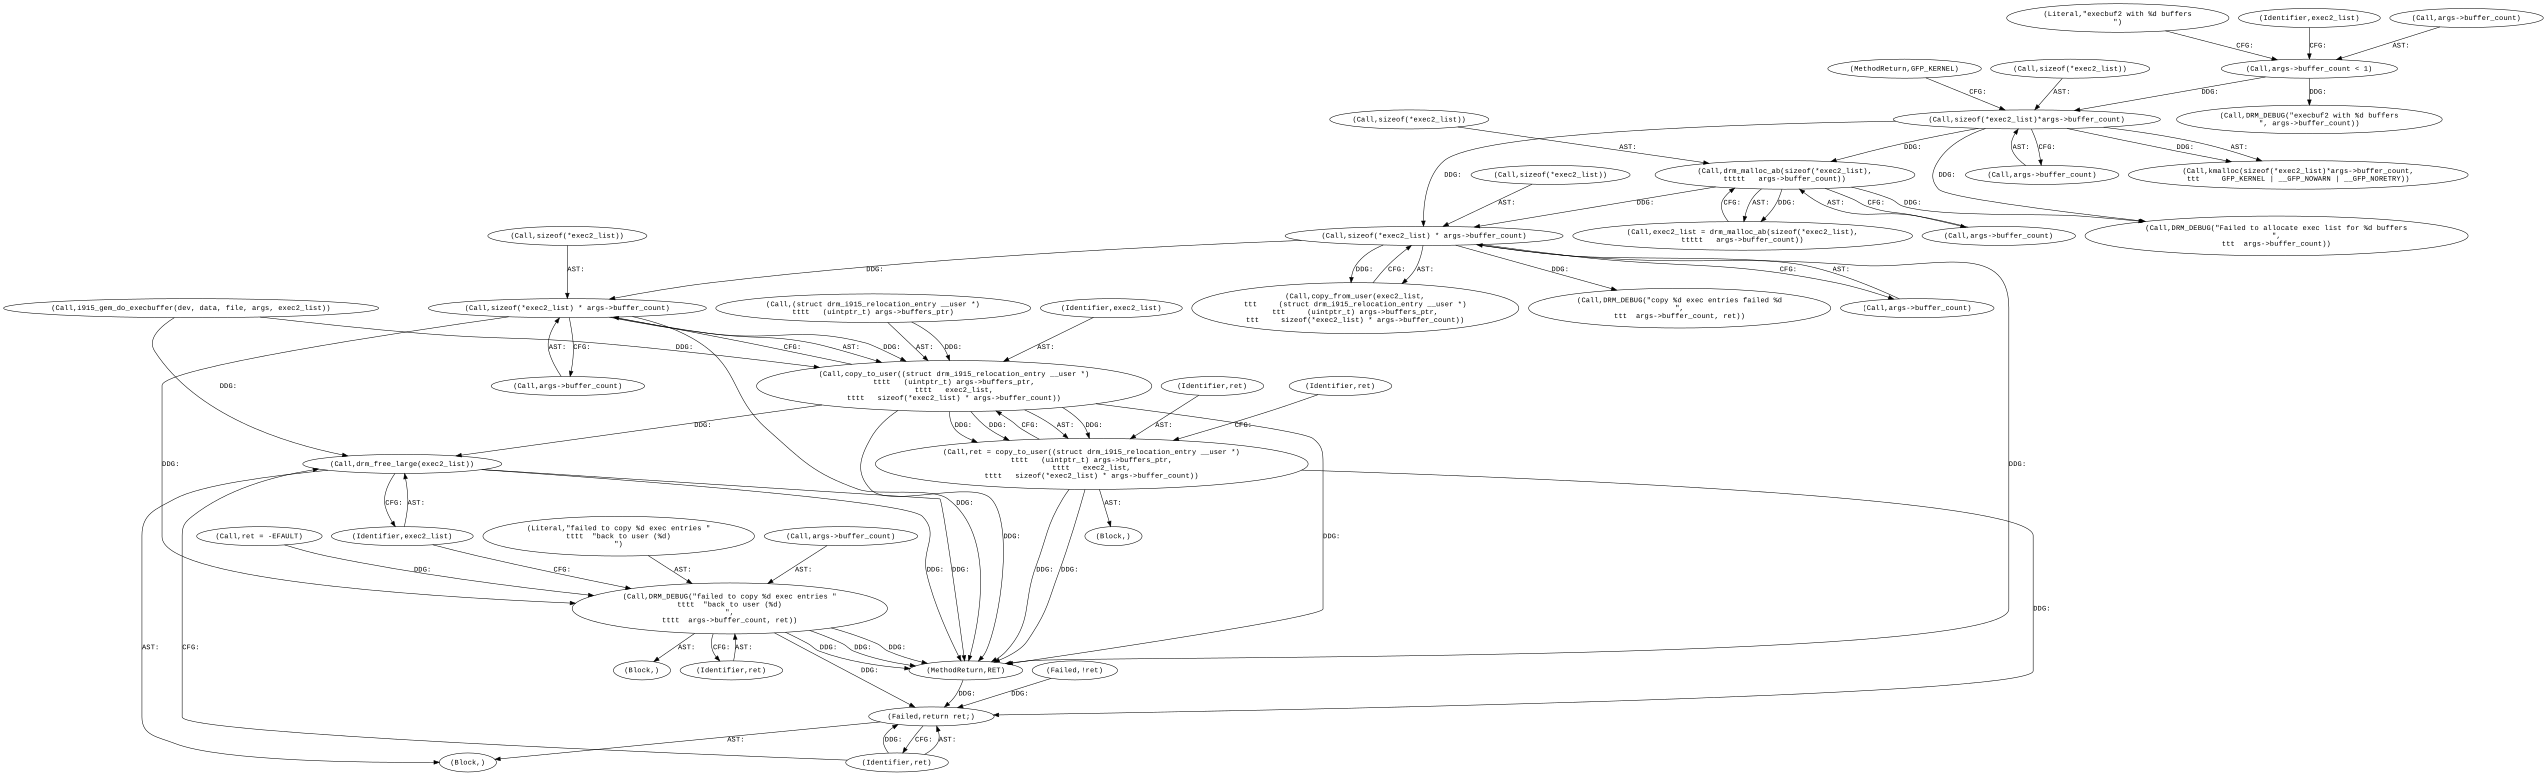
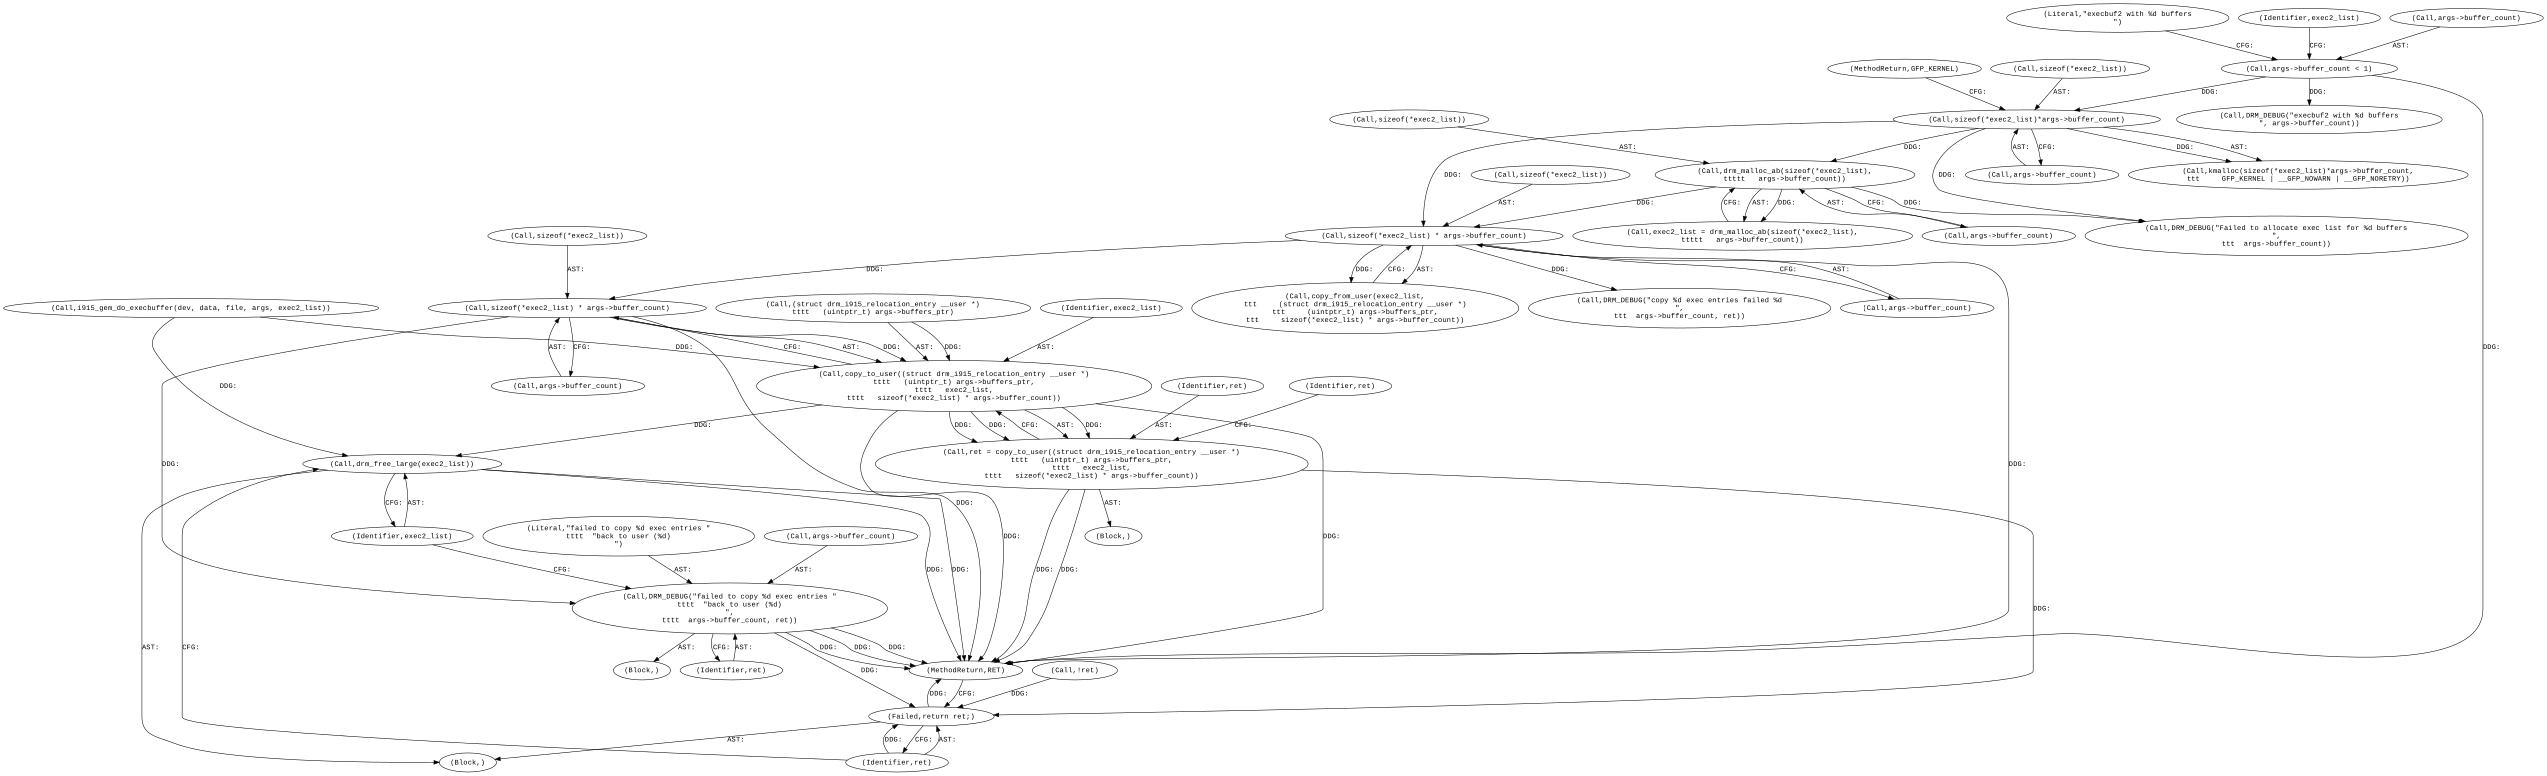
  digraph {
    fontname="Liberation Mono"
    node [fontname="Liberation Mono"]
    edge [fontname="Liberation Mono"]
    n1 [label="(Call,sizeof(*exec2_list) * args->buffer_count)"]
    n2 [label="(Call,copy_to_user((struct drm_i915_relocation_entry __user *)\n\t\t\t\t   (uintptr_t) args->buffers_ptr,\n\t\t\t\t   exec2_list,\n\t\t\t\t   sizeof(*exec2_list) * args->buffer_count))"]
    n3 [label="(Call,DRM_DEBUG(\"failed to copy %d exec entries \"\n\t\t\t\t  \"back to user (%d)\n\",\n\t\t\t\t  args->buffer_count, ret))"]
    n4 [label="(MethodReturn,RET)"]
    n5 [label="(Call,args->buffer_count)"]
    n6 [label="(Call,ret = copy_to_user((struct drm_i915_relocation_entry __user *)\n\t\t\t\t   (uintptr_t) args->buffers_ptr,\n\t\t\t\t   exec2_list,\n\t\t\t\t   sizeof(*exec2_list) * args->buffer_count))"]
    n7 [label="(Call,drm_free_large(exec2_list))"]
    n8 [label="(Failed,return ret;)"]
    n9 [label="(Block,)"]
    n10 [label="(Identifier,ret)"]
    n11 [label="(Call,sizeof(*exec2_list) * args->buffer_count)"]
    n12 [label="(Call,copy_from_user(exec2_list,\n\t\t\t     (struct drm_i915_relocation_entry __user *)\n\t\t\t     (uintptr_t) args->buffers_ptr,\n\t\t\t     sizeof(*exec2_list) * args->buffer_count))"]
    n13 [label="(Call,DRM_DEBUG(\"copy %d exec entries failed %d\n\",\n\t\t\t  args->buffer_count, ret))"]
    n14 [label="(Call,args->buffer_count)"]
    n15 [label="(Call,drm_malloc_ab(sizeof(*exec2_list),\n\t\t\t\t\t   args->buffer_count))"]
    n16 [label="(Call,args->buffer_count)"]
    n17 [label="(Call,DRM_DEBUG(\"Failed to allocate exec list for %d buffers\n\",\n\t\t\t  args->buffer_count))"]
    n18 [label="(Call,exec2_list = drm_malloc_ab(sizeof(*exec2_list),\n\t\t\t\t\t   args->buffer_count))"]
    n19 [label="(Call,sizeof(*exec2_list)*args->buffer_count)"]
    n20 [label="(Call,args->buffer_count)"]
    n21 [label="(Call,kmalloc(sizeof(*exec2_list)*args->buffer_count,\n\t\t\t     GFP_KERNEL | __GFP_NOWARN | __GFP_NORETRY))"]
    n22 [label="(Call,args->buffer_count < 1)"]
    n23 [label="(Call,DRM_DEBUG(\"execbuf2 with %d buffers\n\", args->buffer_count))"]
    n24 [label="(Block,)"]
    n25 [label="(Block,)"]
    n26 [label="(Identifier,exec2_list)"]
    n27 [label="(Identifier,ret)"]
    n28 [label="(Literal,\"execbuf2 with %d buffers\n\")"]
    n29 [label="(Identifier,exec2_list)"]
    n30 [label="(Call,sizeof(*exec2_list))"]
    n31 [label="(Literal,\"failed to copy %d exec entries \"\n\t\t\t\t  \"back to user (%d)\n\")"]
    n32 [label="(Call,args->buffer_count)"]
    n33 [label="(MethodReturn,GFP_KERNEL)"]
    n34 [label="(Call,sizeof(*exec2_list))"]
-   n35 [label="(Failed,!ret)"]
+   n35 [label="(Call,!ret)"]
    n36 [label="(Call,(struct drm_i915_relocation_entry __user *)\n\t\t\t\t   (uintptr_t) args->buffers_ptr)"]
    n37 [label="(Call,sizeof(*exec2_list))"]
    n38 [label="(Call,args->buffer_count)"]
    n39 [label="(Call,sizeof(*exec2_list))"]
    n40 [label="(Identifier,ret)"]
-   n41 [label="(Call,ret = -EFAULT)"]
    n42 [label="(Identifier,ret)"]
    n43 [label="(Call,i915_gem_do_execbuffer(dev, data, file, args, exec2_list))"]
    n44 [label="(Identifier,exec2_list)"]
    n1 -> n2 [label="AST: "]
    n1 -> n2 [label="DDG: "]
    n1 -> n3 [label="DDG: "]
    n1 -> n4 [label="DDG: "]
    n1 -> n5 [label="CFG: "]
    n2 -> n1 [label="CFG: "]
    n2 -> n4 [label="DDG: "]
    n2 -> n4 [label="DDG: "]
    n2 -> n6 [label="AST: "]
    n2 -> n6 [label="DDG: "]
    n2 -> n6 [label="DDG: "]
    n2 -> n6 [label="DDG: "]
    n2 -> n7 [label="DDG: "]
    n3 -> n4 [label="DDG: "]
    n3 -> n4 [label="DDG: "]
    n3 -> n4 [label="DDG: "]
    n3 -> n8 [label="DDG: "]
    n3 -> n9 [label="AST: "]
    n3 -> n10 [label="CFG: "]
-   n4 -> n8 [label="DDG: "]
+   n4 -> n8 [label="CFG: "]
    n5 -> n1 [label="AST: "]
    n6 -> n2 [label="CFG: "]
    n6 -> n4 [label="DDG: "]
    n6 -> n4 [label="DDG: "]
    n6 -> n8 [label="DDG: "]
    n6 -> n24 [label="AST: "]
    n7 -> n4 [label="DDG: "]
    n7 -> n4 [label="DDG: "]
    n7 -> n25 [label="AST: "]
    n7 -> n26 [label="CFG: "]
+   n8 -> n4 [label="DDG: "]
    n8 -> n25 [label="AST: "]
    n8 -> n27 [label="CFG: "]
    n10 -> n3 [label="AST: "]
    n11 -> n1 [label="DDG: "]
    n11 -> n4 [label="DDG: "]
    n11 -> n12 [label="AST: "]
    n11 -> n12 [label="DDG: "]
    n11 -> n13 [label="DDG: "]
    n11 -> n14 [label="CFG: "]
    n12 -> n11 [label="CFG: "]
    n14 -> n11 [label="AST: "]
    n15 -> n11 [label="DDG: "]
    n15 -> n16 [label="CFG: "]
    n15 -> n17 [label="DDG: "]
    n15 -> n18 [label="AST: "]
    n15 -> n18 [label="DDG: "]
    n16 -> n15 [label="AST: "]
    n18 -> n15 [label="CFG: "]
    n19 -> n11 [label="DDG: "]
    n19 -> n15 [label="DDG: "]
    n19 -> n17 [label="DDG: "]
    n19 -> n20 [label="CFG: "]
    n19 -> n21 [label="AST: "]
    n19 -> n21 [label="DDG: "]
    n20 -> n19 [label="AST: "]
+   n22 -> n4 [label="DDG: "]
    n22 -> n19 [label="DDG: "]
    n22 -> n23 [label="DDG: "]
    n26 -> n3 [label="CFG: "]
    n26 -> n7 [label="AST: "]
    n27 -> n7 [label="CFG: "]
    n27 -> n8 [label="AST: "]
    n27 -> n8 [label="DDG: "]
    n28 -> n22 [label="CFG: "]
    n29 -> n22 [label="CFG: "]
    n30 -> n11 [label="AST: "]
    n31 -> n3 [label="AST: "]
    n32 -> n22 [label="AST: "]
    n33 -> n19 [label="CFG: "]
    n34 -> n15 [label="AST: "]
    n35 -> n8 [label="DDG: "]
    n36 -> n2 [label="AST: "]
    n36 -> n2 [label="DDG: "]
    n37 -> n19 [label="AST: "]
    n38 -> n3 [label="AST: "]
    n39 -> n1 [label="AST: "]
    n40 -> n6 [label="AST: "]
-   n41 -> n3 [label="DDG: "]
    n42 -> n6 [label="CFG: "]
    n43 -> n2 [label="DDG: "]
    n43 -> n7 [label="DDG: "]
    n44 -> n2 [label="AST: "]
  }
